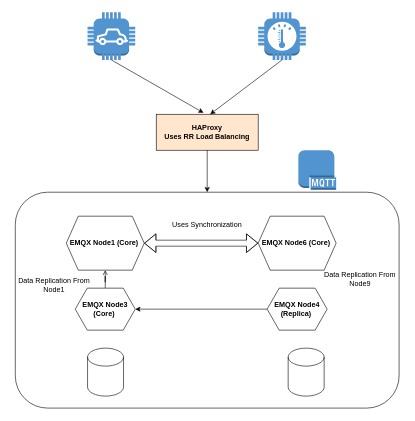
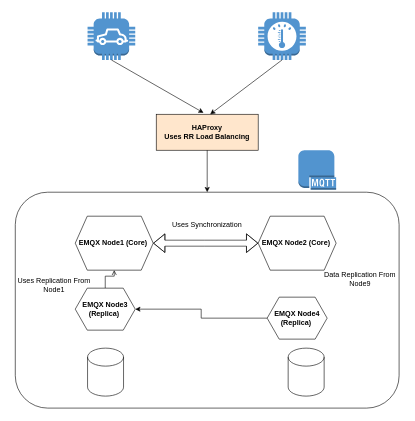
  <mxCell id="0" />
  <mxCell id="1" parent="0" />
  <mxCell id="2" value="&lt;b&gt;HAProxy&lt;br&gt;Uses RR Load Balancing&lt;br&gt;&lt;/b&gt;" style="rounded=0;whiteSpace=wrap;html=1;fillColor=#ffe6cc;" vertex="1" parent="1"><mxGeometry x="260" y="190" width="170" height="60" as="geometry" /></mxCell>
  <mxCell id="3" value="" style="rounded=1;whiteSpace=wrap;html=1;" vertex="1" parent="1"><mxGeometry x="25" y="320" width="640" height="360" as="geometry" /></mxCell>
- <mxCell id="4" value="&lt;b&gt;EMQX Node1 (Core)&amp;nbsp;&lt;/b&gt;" style="shape=hexagon;perimeter=hexagonPerimeter2;whiteSpace=wrap;html=1;fixedSize=1;rounded=0;" vertex="1" parent="1"><mxGeometry x="110" y="360" width="130" height="90" as="geometry" /></mxCell>
- <mxCell id="5" value="&lt;b style=&quot;border-color: var(--border-color);&quot;&gt;EMQX Node6 (Core)&amp;nbsp;&lt;/b&gt;" style="shape=hexagon;perimeter=hexagonPerimeter2;whiteSpace=wrap;html=1;fixedSize=1;rounded=0;" vertex="1" parent="1"><mxGeometry x="430" y="360" width="130" height="90" as="geometry" /></mxCell>
+ <mxCell id="4" value="&lt;b&gt;EMQX Node1 (Core)&amp;nbsp;&lt;/b&gt;" style="shape=hexagon;perimeter=hexagonPerimeter2;whiteSpace=wrap;html=1;fixedSize=1;rounded=0;" vertex="1" parent="1"><mxGeometry x="125" y="360" width="130" height="90" as="geometry" /></mxCell>
+ <mxCell id="5" value="&lt;b style=&quot;border-color: var(--border-color);&quot;&gt;EMQX Node2 (Core)&amp;nbsp;&lt;/b&gt;" style="shape=hexagon;perimeter=hexagonPerimeter2;whiteSpace=wrap;html=1;fixedSize=1;rounded=0;" vertex="1" parent="1"><mxGeometry x="430" y="360" width="130" height="90" as="geometry" /></mxCell>
  <mxCell id="6" value="" style="shape=flexArrow;endArrow=classic;startArrow=classic;html=1;rounded=0;exitX=1;exitY=0.5;exitDx=0;exitDy=0;" edge="1" parent="1" source="4" target="5"><mxGeometry width="100" height="100" relative="1" as="geometry"><mxPoint x="250" y="420" as="sourcePoint" /><mxPoint x="350" y="320" as="targetPoint" /><Array as="points"><mxPoint x="340" y="405" /></Array></mxGeometry></mxCell>
  <mxCell id="7" value="" style="endArrow=classic;html=1;rounded=0;exitX=0.5;exitY=1;exitDx=0;exitDy=0;entryX=0.5;entryY=0;entryDx=0;entryDy=0;" edge="1" parent="1" source="2" target="3"><mxGeometry width="50" height="50" relative="1" as="geometry"><mxPoint x="300" y="340" as="sourcePoint" /><mxPoint x="350" y="290" as="targetPoint" /></mxGeometry></mxCell>
  <mxCell id="8" value="" style="edgeStyle=orthogonalEdgeStyle;rounded=0;orthogonalLoop=1;jettySize=auto;html=1;endArrow=open;" edge="1" parent="1" source="9" target="4"><mxGeometry relative="1" as="geometry" /></mxCell>
- <mxCell id="9" value="&lt;b&gt;EMQX Node3 (Core)&amp;nbsp;&lt;/b&gt;" style="shape=hexagon;perimeter=hexagonPerimeter2;whiteSpace=wrap;html=1;fixedSize=1;rounded=0;" vertex="1" parent="1"><mxGeometry x="125" y="480" width="100" height="70" as="geometry" /></mxCell>
+ <mxCell id="9" value="&lt;b&gt;EMQX Node3 (Replica)&amp;nbsp;&lt;/b&gt;" style="shape=hexagon;perimeter=hexagonPerimeter2;whiteSpace=wrap;html=1;fixedSize=1;rounded=0;" vertex="1" parent="1"><mxGeometry x="125" y="480" width="100" height="70" as="geometry" /></mxCell>
  <mxCell id="10" value="" style="edgeStyle=orthogonalEdgeStyle;rounded=0;orthogonalLoop=1;jettySize=auto;html=1;" edge="1" parent="1" source="11" target="9"><mxGeometry relative="1" as="geometry" /></mxCell>
- <mxCell id="11" value="&lt;b&gt;EMQX Node4 (Replica)&amp;nbsp;&lt;/b&gt;" style="shape=hexagon;perimeter=hexagonPerimeter2;whiteSpace=wrap;html=1;fixedSize=1;rounded=0;" vertex="1" parent="1"><mxGeometry x="445" y="480" width="100" height="70" as="geometry" /></mxCell>
+ <mxCell id="11" value="&lt;b&gt;EMQX Node4 (Replica)&amp;nbsp;&lt;/b&gt;" style="shape=hexagon;perimeter=hexagonPerimeter2;whiteSpace=wrap;html=1;fixedSize=1;rounded=0;" vertex="1" parent="1"><mxGeometry x="445" y="495" width="100" height="70" as="geometry" /></mxCell>
  <mxCell id="12" value="Uses Synchronization" style="text;html=1;strokeColor=none;fillColor=none;align=center;verticalAlign=middle;whiteSpace=wrap;rounded=0;" vertex="1" parent="1"><mxGeometry x="275" y="360" width="140" height="30" as="geometry" /></mxCell>
- <mxCell id="13" value="Data Replication From Node1" style="text;html=1;strokeColor=none;fillColor=none;align=center;verticalAlign=middle;whiteSpace=wrap;rounded=0;" vertex="1" parent="1"><mxGeometry x="20" y="460" width="140" height="30" as="geometry" /></mxCell>
+ <mxCell id="13" value="Uses Replication From Node1" style="text;html=1;strokeColor=none;fillColor=none;align=center;verticalAlign=middle;whiteSpace=wrap;rounded=0;" vertex="1" parent="1"><mxGeometry x="20" y="460" width="140" height="30" as="geometry" /></mxCell>
  <mxCell id="14" value="Data Replication From Node9" style="text;html=1;strokeColor=none;fillColor=none;align=center;verticalAlign=middle;whiteSpace=wrap;rounded=0;" vertex="1" parent="1"><mxGeometry x="530" y="450" width="140" height="30" as="geometry" /></mxCell>
  <mxCell id="15" value="" style="outlineConnect=0;dashed=0;verticalLabelPosition=bottom;verticalAlign=top;align=center;html=1;shape=mxgraph.aws3.thermostat;fillColor=#5294CF;gradientColor=none;" vertex="1" parent="1"><mxGeometry x="430" y="20" width="79.5" height="79.5" as="geometry" /></mxCell>
  <mxCell id="16" value="" style="outlineConnect=0;dashed=0;verticalLabelPosition=bottom;verticalAlign=top;align=center;html=1;shape=mxgraph.aws3.car;fillColor=#5294CF;gradientColor=none;" vertex="1" parent="1"><mxGeometry x="145.5" y="20" width="79.5" height="79.5" as="geometry" /></mxCell>
  <mxCell id="17" value="" style="endArrow=classic;html=1;rounded=0;exitX=0.5;exitY=1;exitDx=0;exitDy=0;exitPerimeter=0;entryX=0.464;entryY=-0.04;entryDx=0;entryDy=0;entryPerimeter=0;" edge="1" parent="1" source="16" target="2"><mxGeometry width="50" height="50" relative="1" as="geometry"><mxPoint x="300" y="240" as="sourcePoint" /><mxPoint x="350" y="190" as="targetPoint" /></mxGeometry></mxCell>
  <mxCell id="18" value="" style="endArrow=classic;html=1;rounded=0;exitX=0.5;exitY=1;exitDx=0;exitDy=0;exitPerimeter=0;" edge="1" parent="1" source="15"><mxGeometry width="50" height="50" relative="1" as="geometry"><mxPoint x="300" y="240" as="sourcePoint" /><mxPoint x="350" y="190" as="targetPoint" /></mxGeometry></mxCell>
  <mxCell id="19" value="" style="shape=cylinder3;whiteSpace=wrap;html=1;boundedLbl=1;backgroundOutline=1;size=15;" vertex="1" parent="1"><mxGeometry x="145.5" y="580" width="60" height="80" as="geometry" /></mxCell>
  <mxCell id="20" value="" style="shape=cylinder3;whiteSpace=wrap;html=1;boundedLbl=1;backgroundOutline=1;size=15;" vertex="1" parent="1"><mxGeometry x="480" y="580" width="60" height="80" as="geometry" /></mxCell>
  <mxCell id="21" value="" style="outlineConnect=0;dashed=0;verticalLabelPosition=bottom;verticalAlign=top;align=center;html=1;shape=mxgraph.aws3.mqtt_protocol;fillColor=#5294CF;gradientColor=none;" vertex="1" parent="1"><mxGeometry x="497" y="250" width="63" height="66" as="geometry" /></mxCell>
